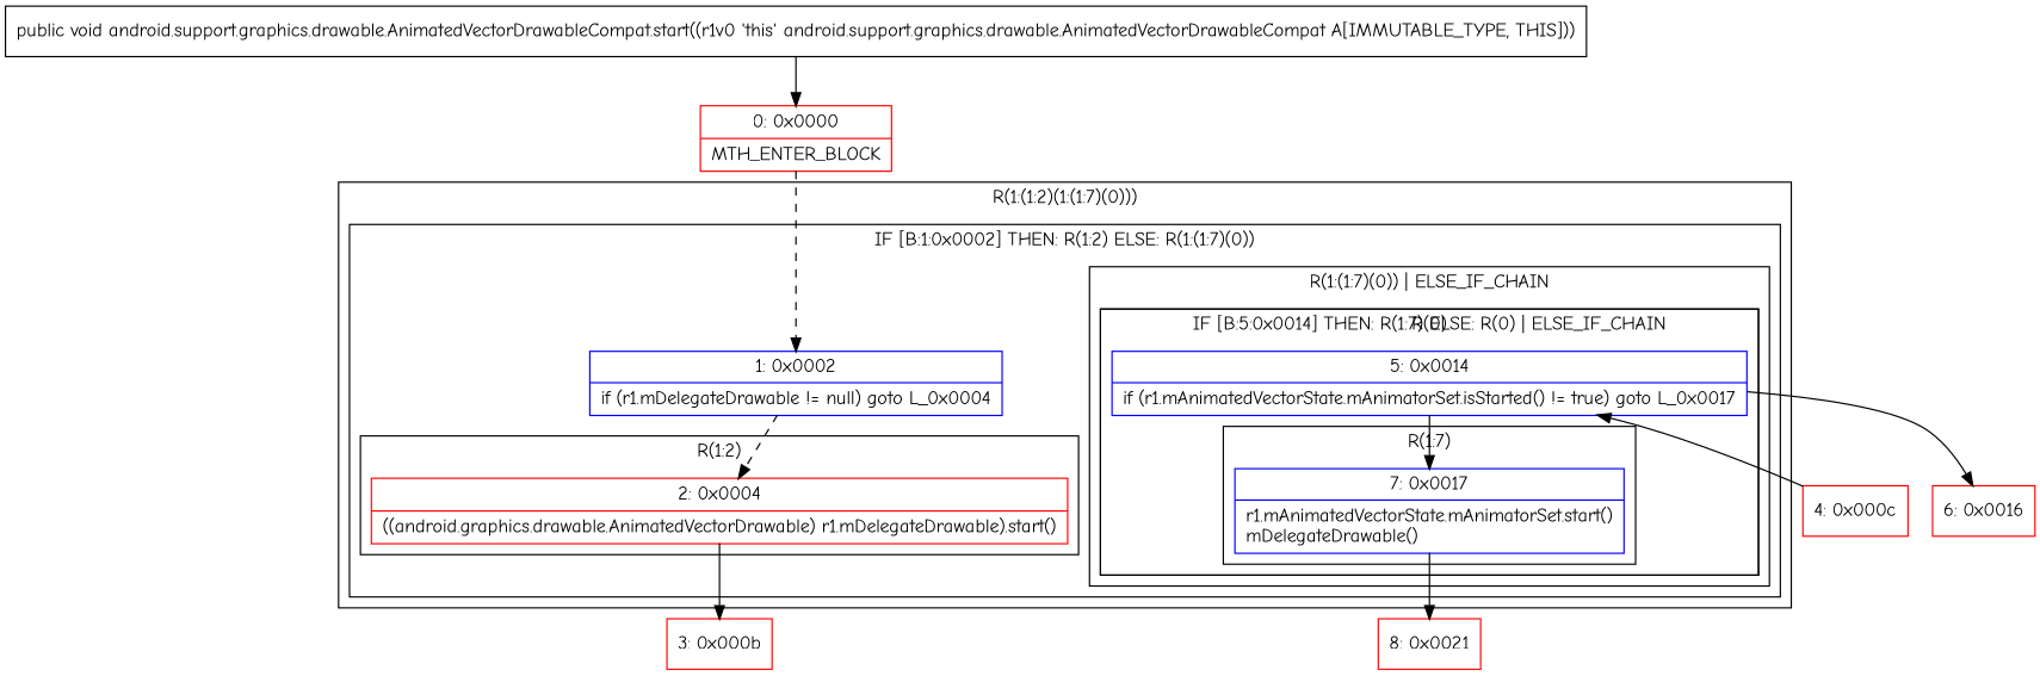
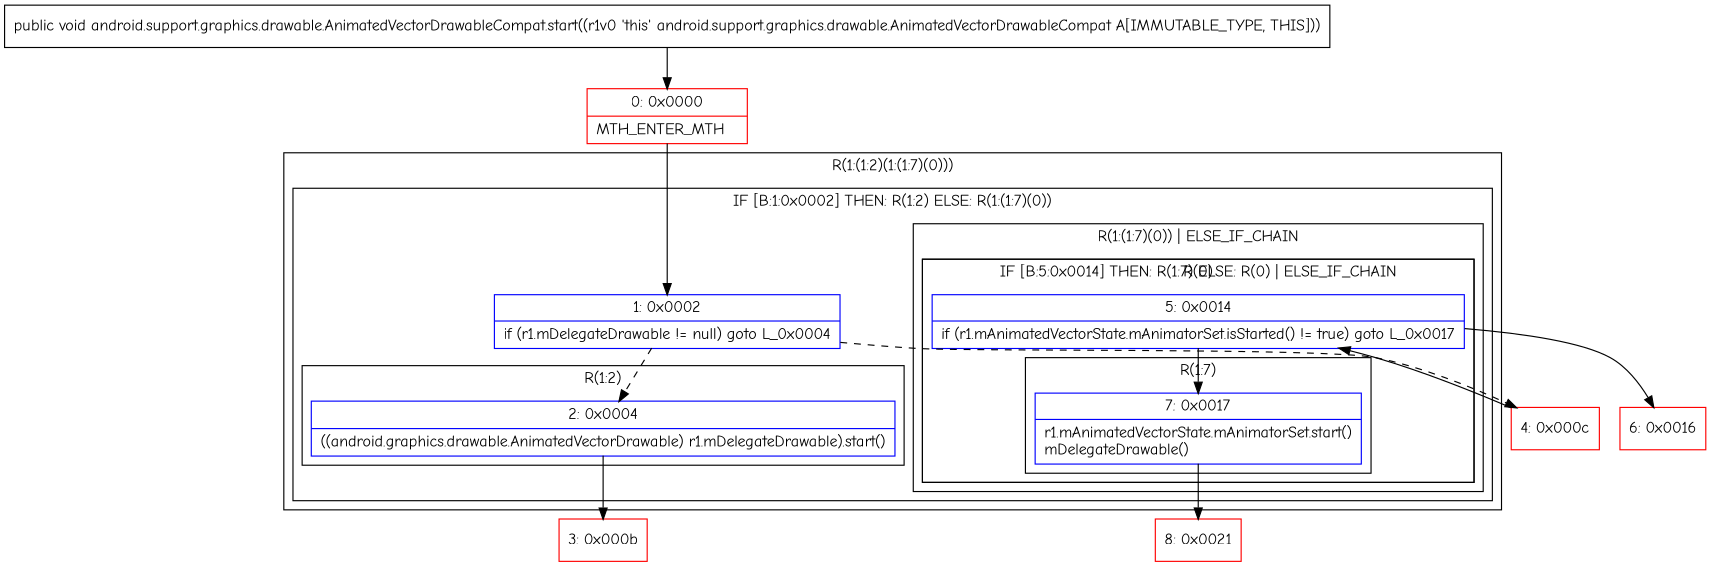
  digraph {
    fontname="Comic Neue"
    node [color=red fontname="Comic Neue" shape=record]
    edge [fontname="Comic Neue"]
-   n1 [label="{2\:\ 0x0004|((android.graphics.drawable.AnimatedVectorDrawable) r1.mDelegateDrawable).start()\l}"]
+   n1 [color=blue label="{2\:\ 0x0004|((android.graphics.drawable.AnimatedVectorDrawable) r1.mDelegateDrawable).start()\l}"]
    n2 [color=blue label="{7\:\ 0x0017|r1.mAnimatedVectorState.mAnimatorSet.start()\lmDelegateDrawable()\l}"]
    n3 [color=blue label="{5\:\ 0x0014|if (r1.mAnimatedVectorState.mAnimatorSet.isStarted() != true) goto L_0x0017\l}"]
    n4 [color=blue label="{1\:\ 0x0002|if (r1.mDelegateDrawable != null) goto L_0x0004\l}"]
    n5 [label="{3\:\ 0x000b}"]
    n6 [label="{8\:\ 0x0021}"]
    n7 [label="{6\:\ 0x0016}"]
    n8 [label="{4\:\ 0x000c}"]
-   n9 [label="{0\:\ 0x0000|MTH_ENTER_BLOCK\l}"]
+   n9 [label="{0\:\ 0x0000|MTH_ENTER_MTH\l}"]
    n10 [label="{public void android.support.graphics.drawable.AnimatedVectorDrawableCompat.start((r1v0 'this' android.support.graphics.drawable.AnimatedVectorDrawableCompat A[IMMUTABLE_TYPE, THIS])) }" color=""]
    subgraph cluster_1 {
      label="R(1:(1:2)(1:(1:7)(0)))"
      subgraph cluster_2 {
        label="IF [B:1:0x0002] THEN: R(1:2) ELSE: R(1:(1:7)(0))"
        n4
        subgraph cluster_3 {
          label="R(1:2)"
          n1
        }
        subgraph cluster_4 {
          label="R(1:(1:7)(0)) | ELSE_IF_CHAIN\l"
          subgraph cluster_5 {
            label="IF [B:5:0x0014] THEN: R(1:7) ELSE: R(0) | ELSE_IF_CHAIN\l"
            n3
            subgraph cluster_6 {
              label="R(1:7)"
              n2
            }
            subgraph cluster_7 {
              label="R(0)"
            }
          }
        }
      }
    }
    n1 -> n5
    n2 -> n6
    n3 -> n2
    n3 -> n7 [style=solid]
    n4 -> n1 [style=dashed]
+   n4 -> n8 [style=dashed]
    n8 -> n3
-   n9 -> n4 [style=dashed]
+   n9 -> n4
    n10 -> n9
  }
